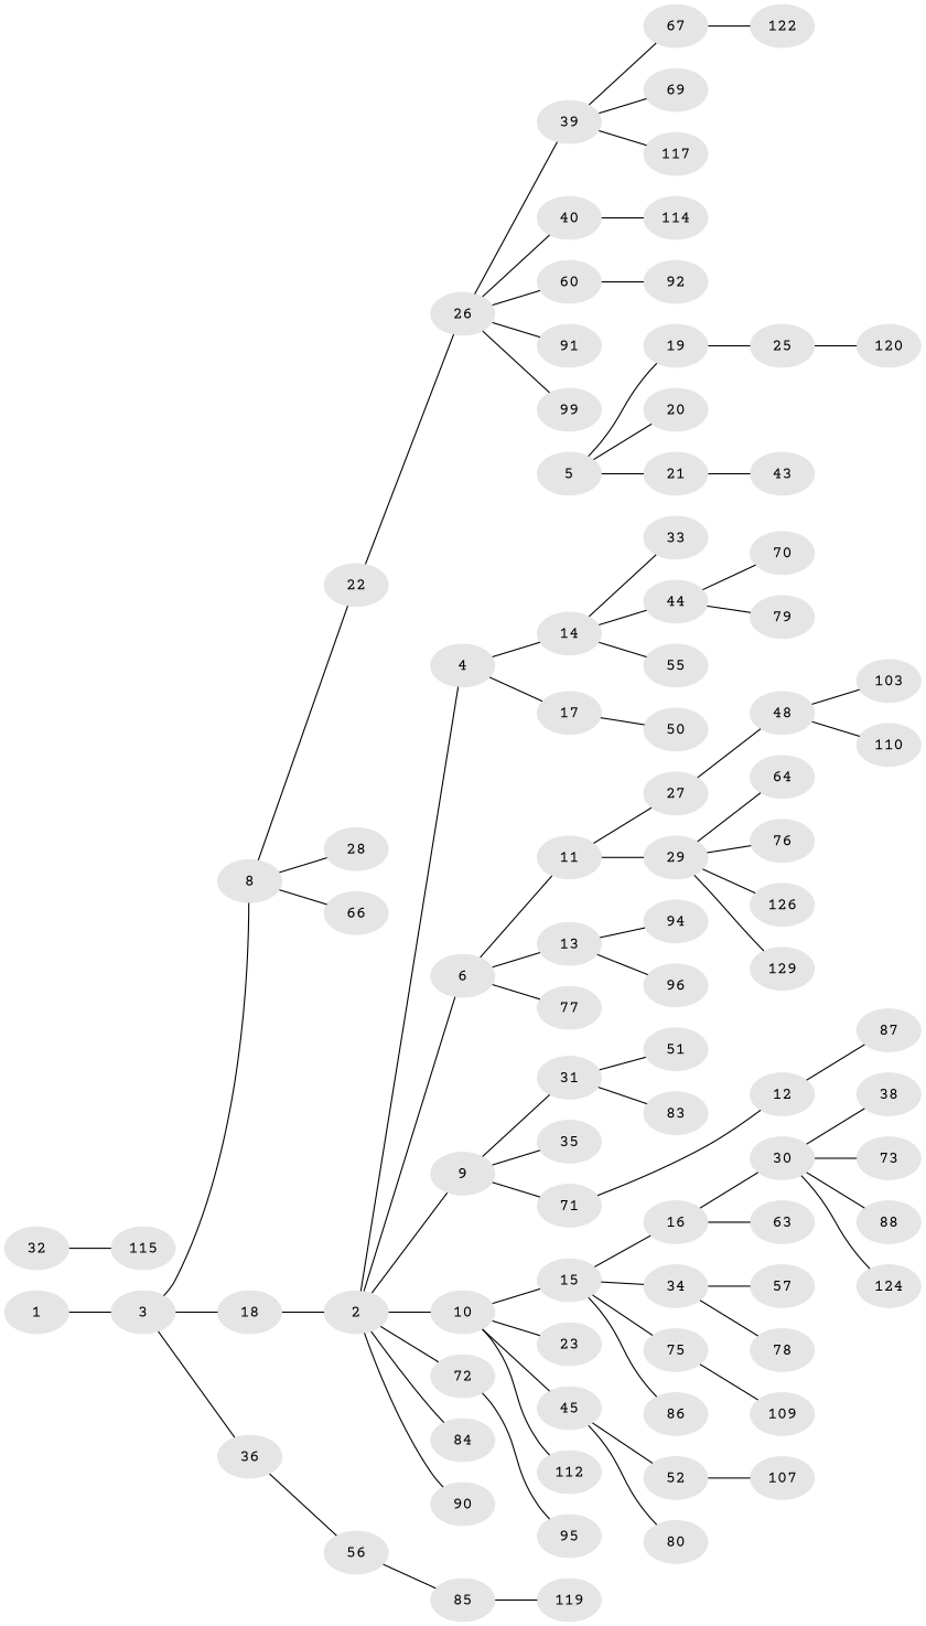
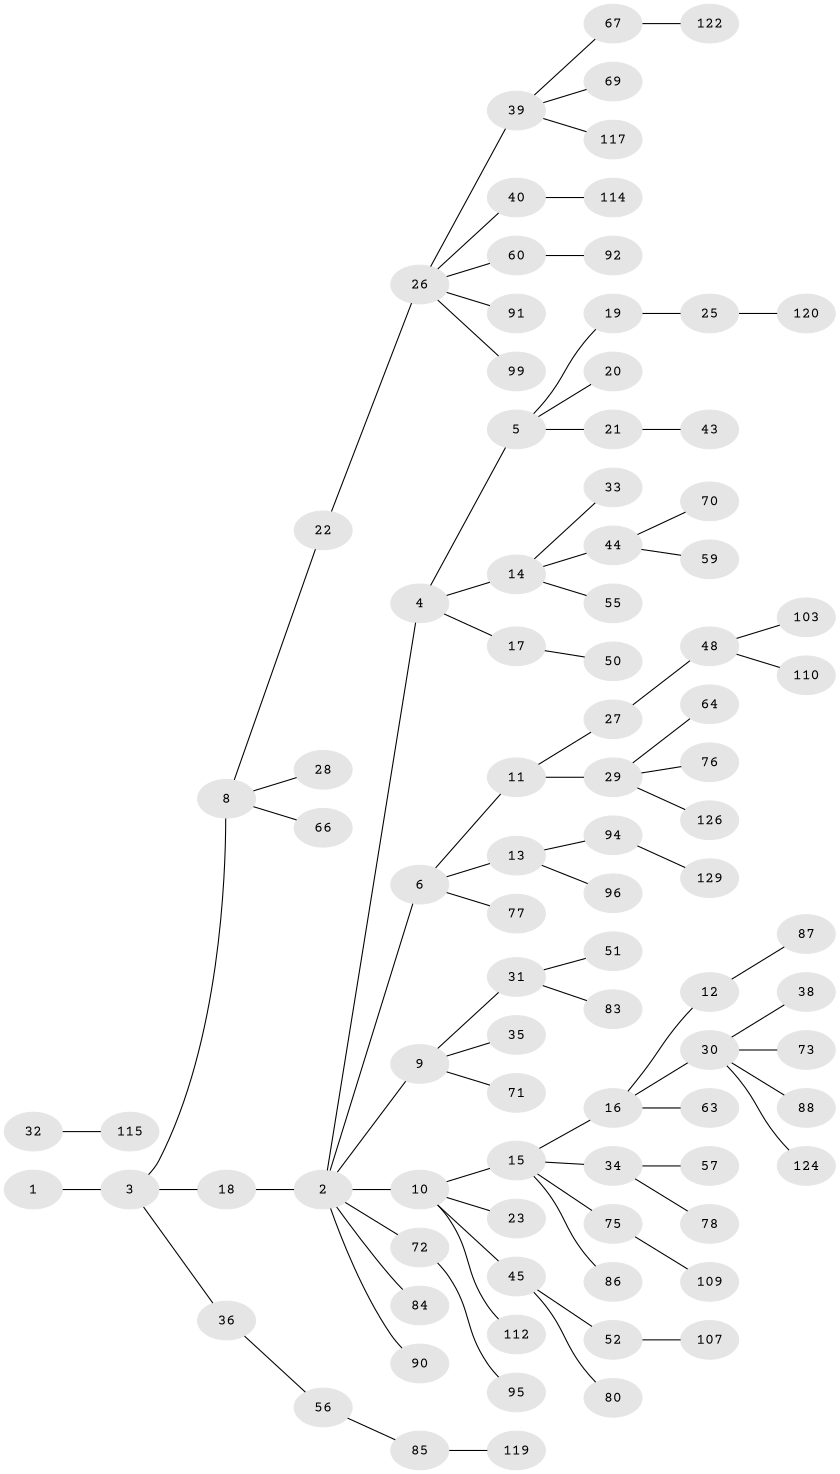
  graph {
    fontname="Courier Prime"
    rankdir=LR
    node [color=gray90 fontname="Courier Prime" style=filled]
    edge [fontname="Courier Prime"]
    1 [super="+108"]
    3 [super="+53"]
    2 [super="+61"]
    4 [super="+12"]
    6 [super="+42"]
    9 [super="+41"]
    10 [super="+89"]
    72
    84
    90
    8 [super="+82"]
    18
    36 [super="+130"]
    5 [super="+7"]
    14 [super="+24"]
    17 [super="+47"]
    11 [super="+101"]
    13 [super="+37"]
    77
    31
    35
    71
    15 [super="+65"]
    23 [super="+116"]
    45 [super="+118"]
    112
    95
    22 [super="+55"]
    28 [super="+58"]
    66 [super="+123"]
    56
    19
    20
    21
    33
    44 [super="+46"]
    n37 [label=55]
    50
    32 [super="+100"]
    115 [super="+125"]
    25
    43 [super="+93"]
    27 [super="+74"]
    29 [super="+49"]
    94 [super="+113"]
    96
    26 [super="+68"]
    51
    83 [super="+97"]
    16 [super="+81"]
    34
    75
    86
    52
    80 [super="+121"]
    48 [super="+102"]
    64
    76
    126
    129
    70
-   79
+   79 [label=59]
    30 [super="+54"]
    n64 [label=12]
    63
    57
    78 [super="+105"]
    109
    38
    73
    88
    124
    87
    120
    39 [super="+104"]
    40 [super="+111"]
    60
    91
    99
    67 [super="+98"]
    69 [super="+106"]
    117
    114
    92
    103
    110
    85 [super="+128"]
    122
    107 [super="+127"]
    119
    1 -- 3
    3 -- 8
    3 -- 18
    3 -- 36
    2 -- 4
    2 -- 6
    2 -- 9
    2 -- 10
    2 -- 72
    2 -- 84
    2 -- 90
+   4 -- 5
    4 -- 14
    4 -- 17
    6 -- 11
    6 -- 13
    6 -- 77
    9 -- 31
    9 -- 35
    9 -- 71
    10 -- 15
    10 -- 23
    10 -- 45
    10 -- 112
    72 -- 95
    8 -- 22
    8 -- 28
    8 -- 66
    18 -- 2
    36 -- 56
    5 -- 19
    5 -- 20
    5 -- 21
    14 -- 33
    14 -- 44
    14 -- n37
    17 -- 50
    11 -- 27
    11 -- 29
    13 -- 94
    13 -- 96
    31 -- 51
    31 -- 83
    15 -- 16
    15 -- 34
    15 -- 75
    15 -- 86
    45 -- 52
    45 -- 80
    22 -- 26
    56 -- 85
    19 -- 25
    21 -- 43
    44 -- 70
    44 -- 79
    32 -- 115
    25 -- 120
    27 -- 48
    29 -- 64
    29 -- 76
    29 -- 126
-   29 -- 129
+   94 -- 129
    26 -- 39
    26 -- 40
    26 -- 60
    26 -- 91
    26 -- 99
    16 -- 30
-   71 -- n64
+   16 -- n64
    16 -- 63
    34 -- 57
    34 -- 78
    75 -- 109
    52 -- 107
    48 -- 103
    48 -- 110
    30 -- 38
    30 -- 73
    30 -- 88
    30 -- 124
    n64 -- 87
    39 -- 67
    39 -- 69
    39 -- 117
    40 -- 114
    60 -- 92
    67 -- 122
    85 -- 119
  }
